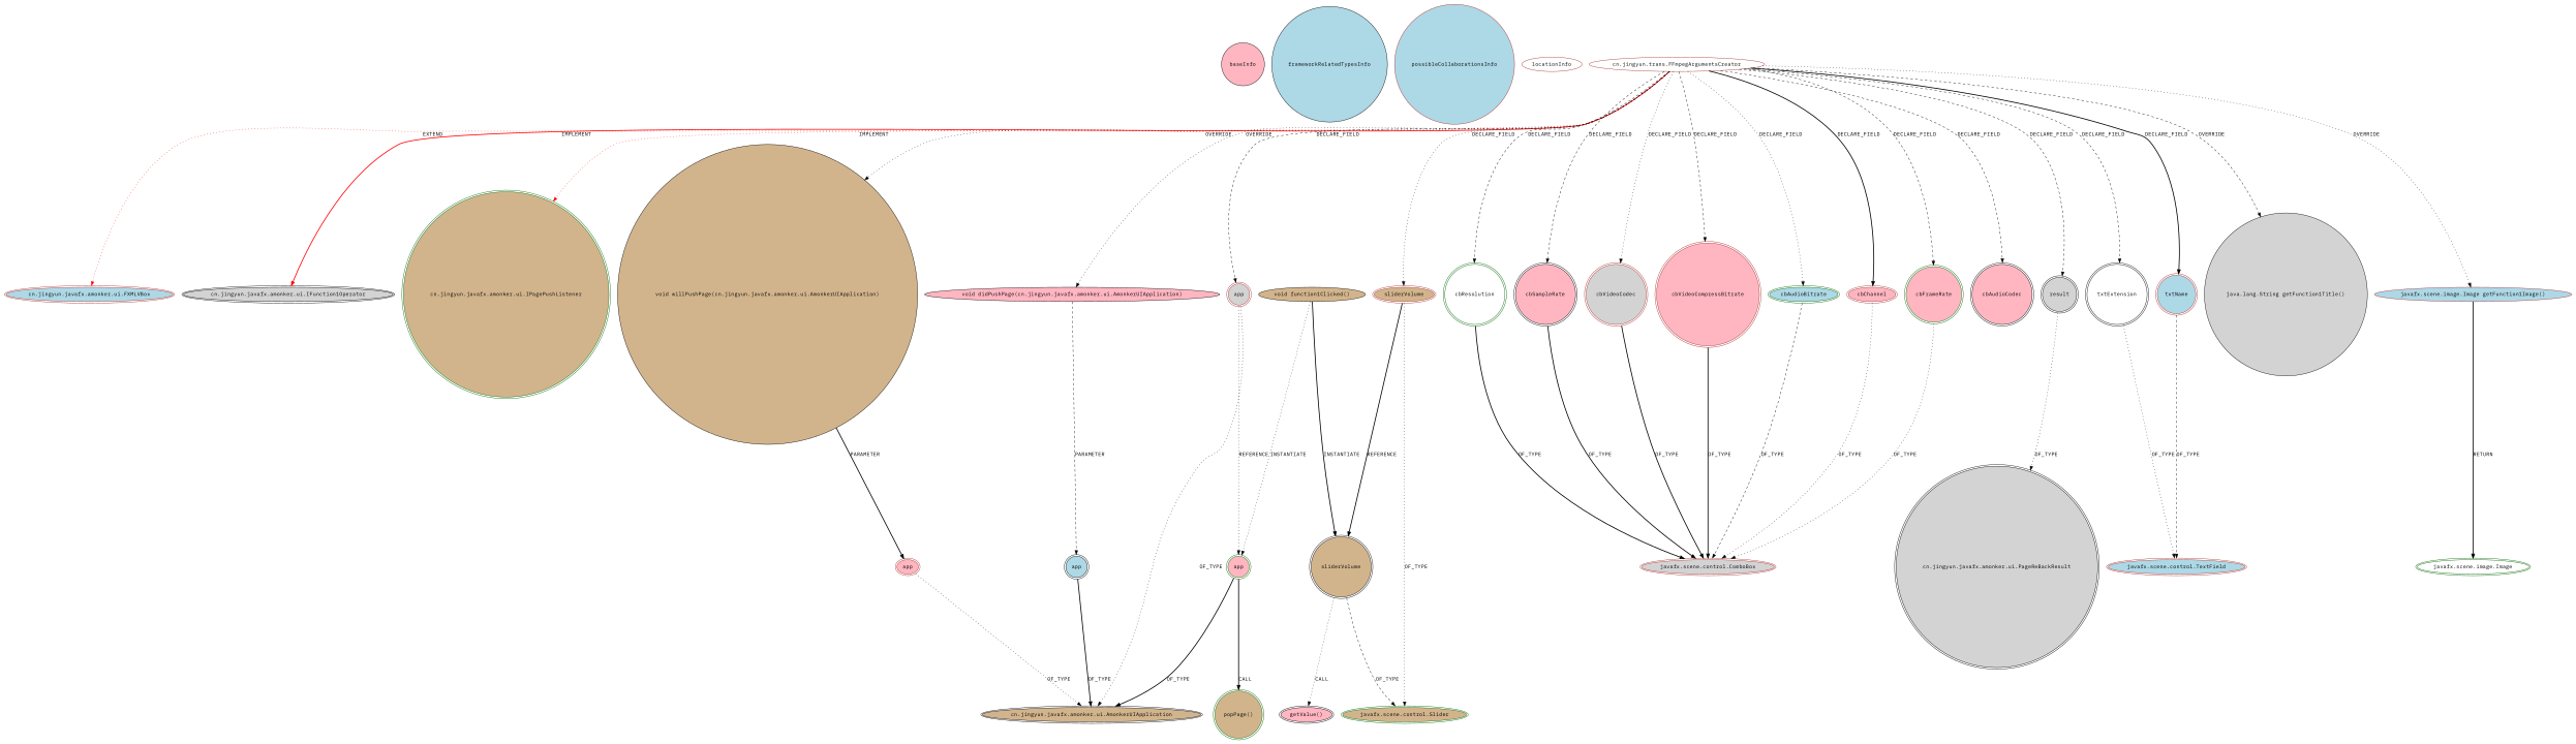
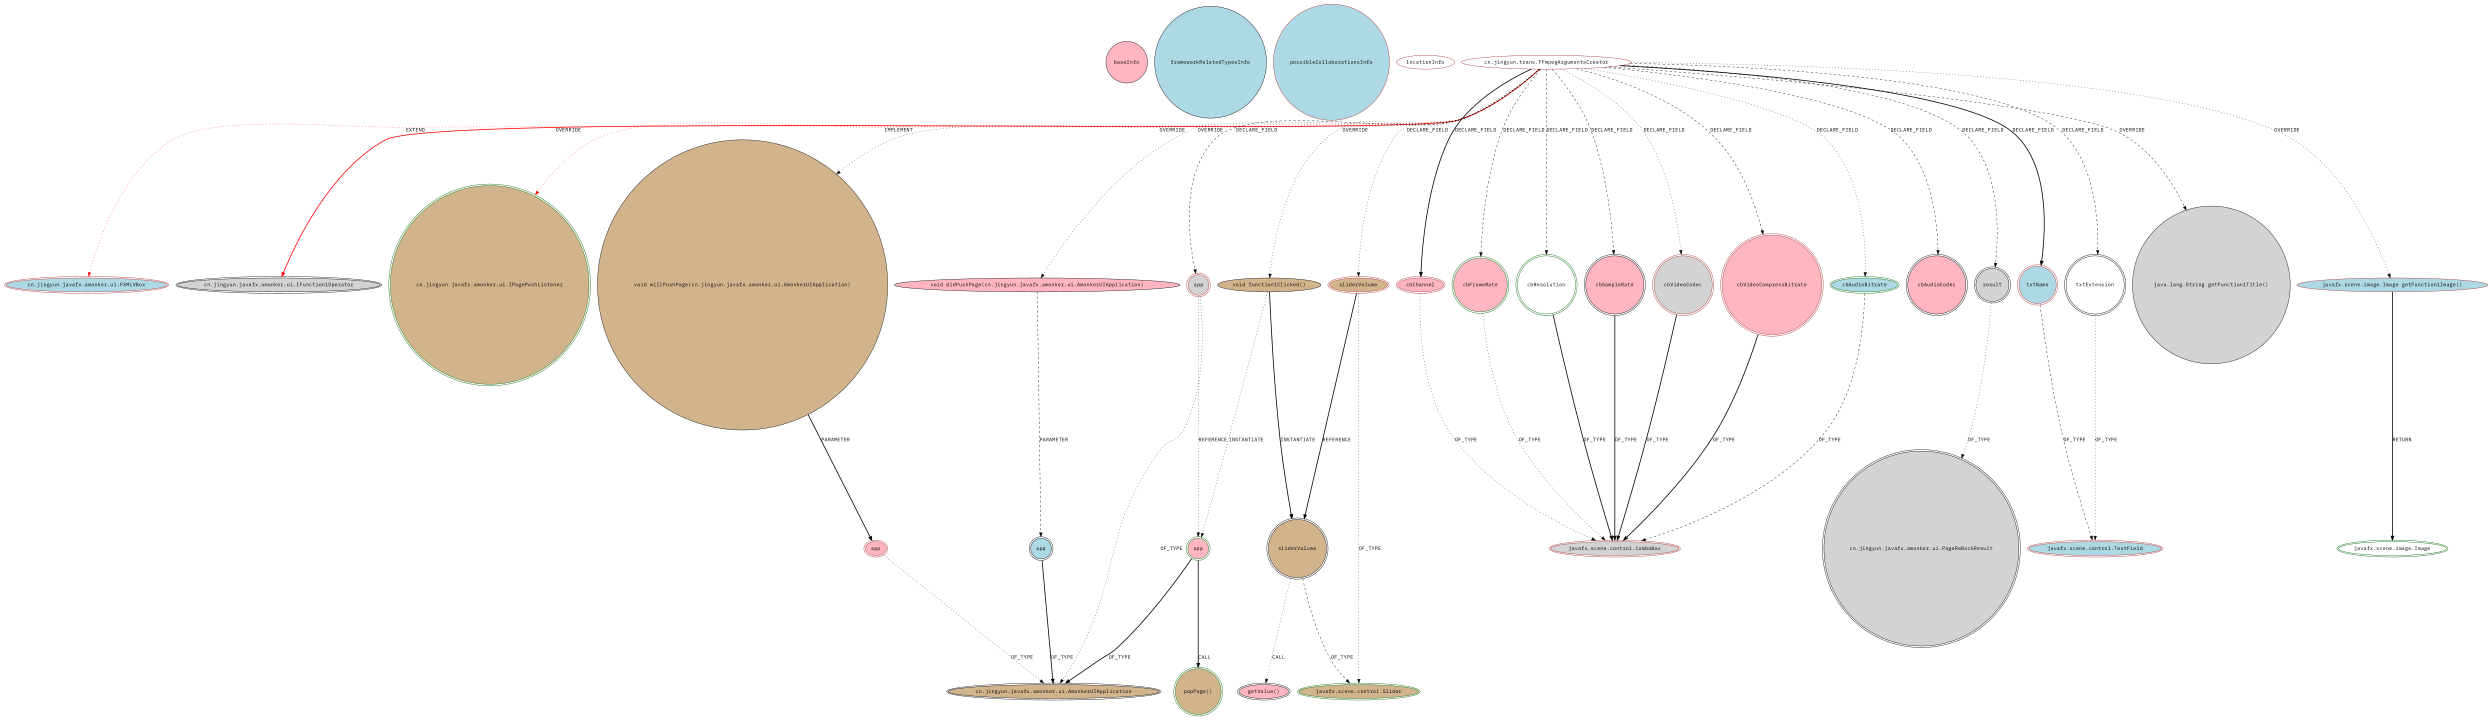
  digraph {
    fontname="IBM Plex Mono"
    node [color=black fillcolor=lightpink fontname="IBM Plex Mono" shape=circle style=filled isFrameworkType=true vertexType=FIELD_DECLARATION peripheries=2]
    edge [fontname="IBM Plex Mono" style=dotted]
    baseInfo [category=extension_graph graphId=1843 isAnonymous=false possibleRelation=false isFrameworkType="" vertexType="" peripheries=""]
    frameworkRelatedTypesInfo [0="cn.jingyun.javafx.amonker.ui.FXMLVBox" 1="cn.jingyun.javafx.amonker.ui.IFunction1Operator" 2="cn.jingyun.javafx.amonker.ui.IPagePushListener" fillcolor=lightblue isFrameworkType="" vertexType="" peripheries=""]
    possibleCollaborationsInfo [color=brown fillcolor=lightblue isFrameworkType="" vertexType="" peripheries=""]
    locationInfo [color=brown contextSignature=FFmpegArgumentsCreator filePath="/amonker-Trans/Trans-master/src/cn/jingyun/trans/FFmpegArgumentsCreator.java" fillcolor=white graphId=1843 projectName="amonker-Trans" shape=ellipse isFrameworkType="" vertexType="" peripheries=""]
    n5 [color=brown fillcolor=white isFrameworkType=false label="cn.jingyun.trans.FFmpegArgumentsCreator" shape=ellipse vertexType=ROOT_CLIENT_CLASS_DECLARATION peripheries=""]
    n6 [color=brown fillcolor=lightblue label="cn.jingyun.javafx.amonker.ui.FXMLVBox" shape=ellipse vertexType=FRAMEWORK_CLASS_TYPE]
    n7 [fillcolor=lightgrey label="cn.jingyun.javafx.amonker.ui.IFunction1Operator" shape=ellipse vertexType=FRAMEWORK_INTERFACE_TYPE]
    n8 [color=darkgreen fillcolor=tan label="cn.jingyun.javafx.amonker.ui.IPagePushListener" vertexType=FRAMEWORK_INTERFACE_TYPE]
    n9 [color=brown fillcolor=lightgrey label=app]
    n10 [color=darkgreen fillcolor=lightblue label=cbAudioBitrate shape=ellipse]
    n11 [label=cbAudioCodec]
    n12 [color=brown label=cbChannel shape=ellipse]
    n13 [color=darkgreen label=cbFrameRate]
    n14 [color=darkgreen fillcolor=white label=cbResolution]
    n15 [label=cbSampleRate]
    n16 [color=brown fillcolor=lightgrey label=cbVideoCodec]
    n17 [color=brown label=cbVideoCompressBitrate]
    n18 [fillcolor=lightgrey label=result]
    n19 [color=brown fillcolor=tan label=sliderVolume shape=ellipse]
    n20 [fillcolor=white label=txtExtension]
    n21 [color=brown fillcolor=lightblue label=txtName]
    n22 [fillcolor=tan isFrameworkType=false label="void function1Clicked()" shape=ellipse vertexType=OVERRIDING_METHOD_DECLARATION peripheries=""]
    n23 [fillcolor=lightgrey isFrameworkType=false label="java.lang.String getFunction1Title()" vertexType=OVERRIDING_METHOD_DECLARATION peripheries=""]
    n24 [color=brown fillcolor=lightblue isFrameworkType=false label="javafx.scene.image.Image getFunction1Image()" shape=ellipse vertexType=OVERRIDING_METHOD_DECLARATION peripheries=""]
    n25 [fillcolor=tan isFrameworkType=false label="void willPushPage(cn.jingyun.javafx.amonker.ui.AmonkerUIApplication)" vertexType=OVERRIDING_METHOD_DECLARATION peripheries=""]
    n26 [isFrameworkType=false label="void didPushPage(cn.jingyun.javafx.amonker.ui.AmonkerUIApplication)" shape=ellipse vertexType=OVERRIDING_METHOD_DECLARATION peripheries=""]
    n27 [fillcolor=tan label="cn.jingyun.javafx.amonker.ui.AmonkerUIApplication" shape=ellipse vertexType=FRAMEWORK_CLASS_TYPE]
    n28 [color=darkgreen label=app vertexType=VARIABLE_EXPRESION]
    n29 [color=brown fillcolor=lightgrey label="javafx.scene.control.ComboBox" shape=ellipse vertexType=FRAMEWORK_CLASS_TYPE]
    n30 [fillcolor=lightgrey label="cn.jingyun.javafx.amonker.ui.PageReBackResult" vertexType=FRAMEWORK_CLASS_TYPE]
    n31 [color=darkgreen fillcolor=tan label="javafx.scene.control.Slider" shape=ellipse vertexType=FRAMEWORK_CLASS_TYPE]
    n32 [fillcolor=tan label=sliderVolume vertexType=VARIABLE_EXPRESION]
    n33 [color=brown fillcolor=lightblue label="javafx.scene.control.TextField" shape=ellipse vertexType=FRAMEWORK_CLASS_TYPE]
    n34 [color=darkgreen fillcolor=white label="javafx.scene.image.Image" shape=ellipse vertexType=FRAMEWORK_CLASS_TYPE]
    n35 [color=brown label=app shape=ellipse vertexType=PARAMETER_DECLARATION]
    n36 [fillcolor=lightblue label=app vertexType=PARAMETER_DECLARATION]
    n37 [color=darkgreen fillcolor=tan label="popPage()" vertexType=INSIDE_CALL]
    n38 [label="getValue()" shape=ellipse vertexType=INSIDE_CALL]
    n5 -> n6 [color=red label=EXTEND]
-   n5 -> n7 [color=red label=IMPLEMENT style=bold]
+   n5 -> n7 [color=red label=OVERRIDE style=bold]
    n5 -> n8 [color=red label=IMPLEMENT]
    n5 -> n9 [label=DECLARE_FIELD style=dashed]
    n5 -> n10 [label=DECLARE_FIELD]
    n5 -> n11 [label=DECLARE_FIELD style=dashed]
    n5 -> n12 [label=DECLARE_FIELD style=bold]
    n5 -> n13 [label=DECLARE_FIELD style=dashed]
    n5 -> n14 [label=DECLARE_FIELD style=dashed]
    n5 -> n15 [label=DECLARE_FIELD style=dashed]
    n5 -> n16 [label=DECLARE_FIELD]
    n5 -> n17 [label=DECLARE_FIELD style=dashed]
    n5 -> n18 [label=DECLARE_FIELD style=dashed]
    n5 -> n19 [label=DECLARE_FIELD]
    n5 -> n20 [label=DECLARE_FIELD style=dashed]
    n5 -> n21 [label=DECLARE_FIELD style=bold]
+   n5 -> n22 [label=OVERRIDE]
    n5 -> n23 [label=OVERRIDE style=dashed]
    n5 -> n24 [label=OVERRIDE]
    n5 -> n25 [label=OVERRIDE]
    n5 -> n26 [label=OVERRIDE]
    n9 -> n27 [label=OF_TYPE]
    n9 -> n28 [label=REFERENCE]
    n10 -> n29 [label=OF_TYPE style=dashed]
    n12 -> n29 [label=OF_TYPE]
    n13 -> n29 [label=OF_TYPE]
    n14 -> n29 [label=OF_TYPE style=bold]
    n15 -> n29 [label=OF_TYPE style=bold]
    n16 -> n29 [label=OF_TYPE style=bold]
    n17 -> n29 [label=OF_TYPE style=bold]
    n18 -> n30 [label=OF_TYPE]
    n19 -> n31 [label=OF_TYPE]
    n19 -> n32 [label=REFERENCE style=bold]
    n20 -> n33 [label=OF_TYPE]
    n21 -> n33 [label=OF_TYPE style=dashed]
    n22 -> n28 [label=INSTANTIATE]
    n22 -> n32 [label=INSTANTIATE style=bold]
    n24 -> n34 [label=RETURN style=bold]
    n25 -> n35 [label=PARAMETER style=bold]
    n26 -> n36 [label=PARAMETER style=dashed]
    n28 -> n27 [label=OF_TYPE style=bold]
    n28 -> n37 [label=CALL style=bold]
    n32 -> n31 [label=OF_TYPE style=dashed]
    n32 -> n38 [label=CALL]
    n35 -> n27 [label=OF_TYPE]
    n36 -> n27 [label=OF_TYPE style=bold]
  }
